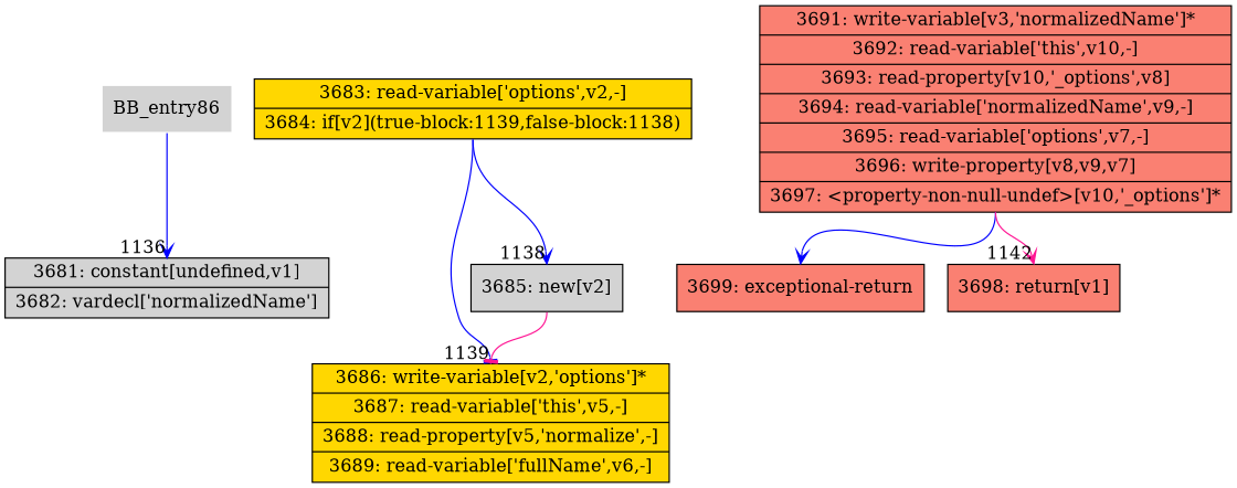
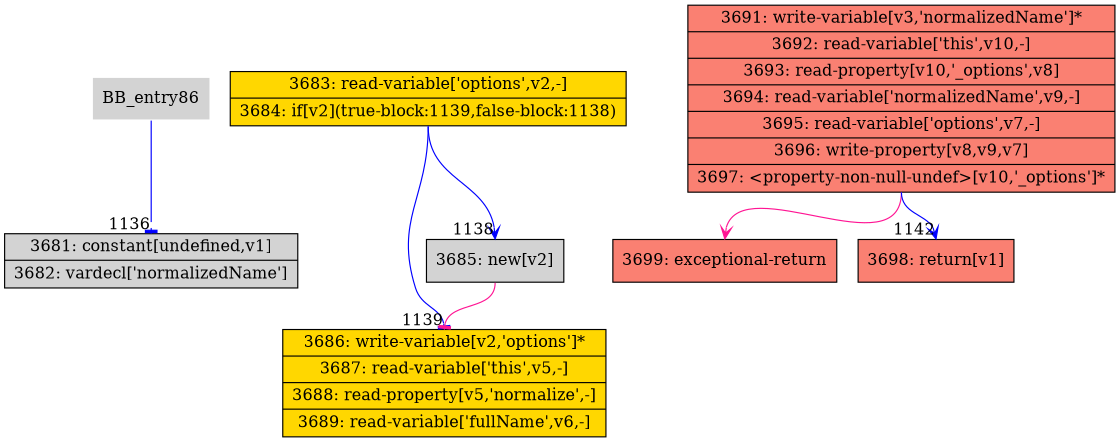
  digraph {
    rankdir=TD
    node [fillcolor=lightgrey shape=record style=filled]
    edge [arrowhead=vee color=blue headport=n tailport=s]
    BB_entry86 [shape=none]
    n2 [label="{3681: constant[undefined,v1]|3682: vardecl['normalizedName']}"]
    n3 [fillcolor=gold label="{3683: read-variable['options',v2,-]|3684: if[v2](true-block:1139,false-block:1138)}"]
    n4 [fillcolor=gold label="{3686: write-variable[v2,'options']*|3687: read-variable['this',v5,-]|3688: read-property[v5,'normalize',-]|3689: read-variable['fullName',v6,-]}"]
    n5 [label="{3685: new[v2]}"]
    n6 [fillcolor=salmon label="{3699: exceptional-return}"]
    n7 [fillcolor=salmon label="{3691: write-variable[v3,'normalizedName']*|3692: read-variable['this',v10,-]|3693: read-property[v10,'_options',v8]|3694: read-variable['normalizedName',v9,-]|3695: read-variable['options',v7,-]|3696: write-property[v8,v9,v7]|3697: \<property-non-null-undef\>[v10,'_options']*}"]
    n8 [fillcolor=salmon label="{3698: return[v1]}"]
-   BB_entry86 -> n2 [headlabel="    1136"]
+   BB_entry86 -> n2 [arrowhead=tee headlabel="    1136"]
    n3 -> n4 [arrowhead=tee headlabel="      1139"]
    n3 -> n5 [headlabel="      1138"]
    n5 -> n4 [arrowhead=tee color=deeppink]
-   n7 -> n6
-   n7 -> n8 [color=deeppink headlabel="      1142"]
+   n7 -> n6 [color=deeppink]
+   n7 -> n8 [headlabel="      1142"]
  }
